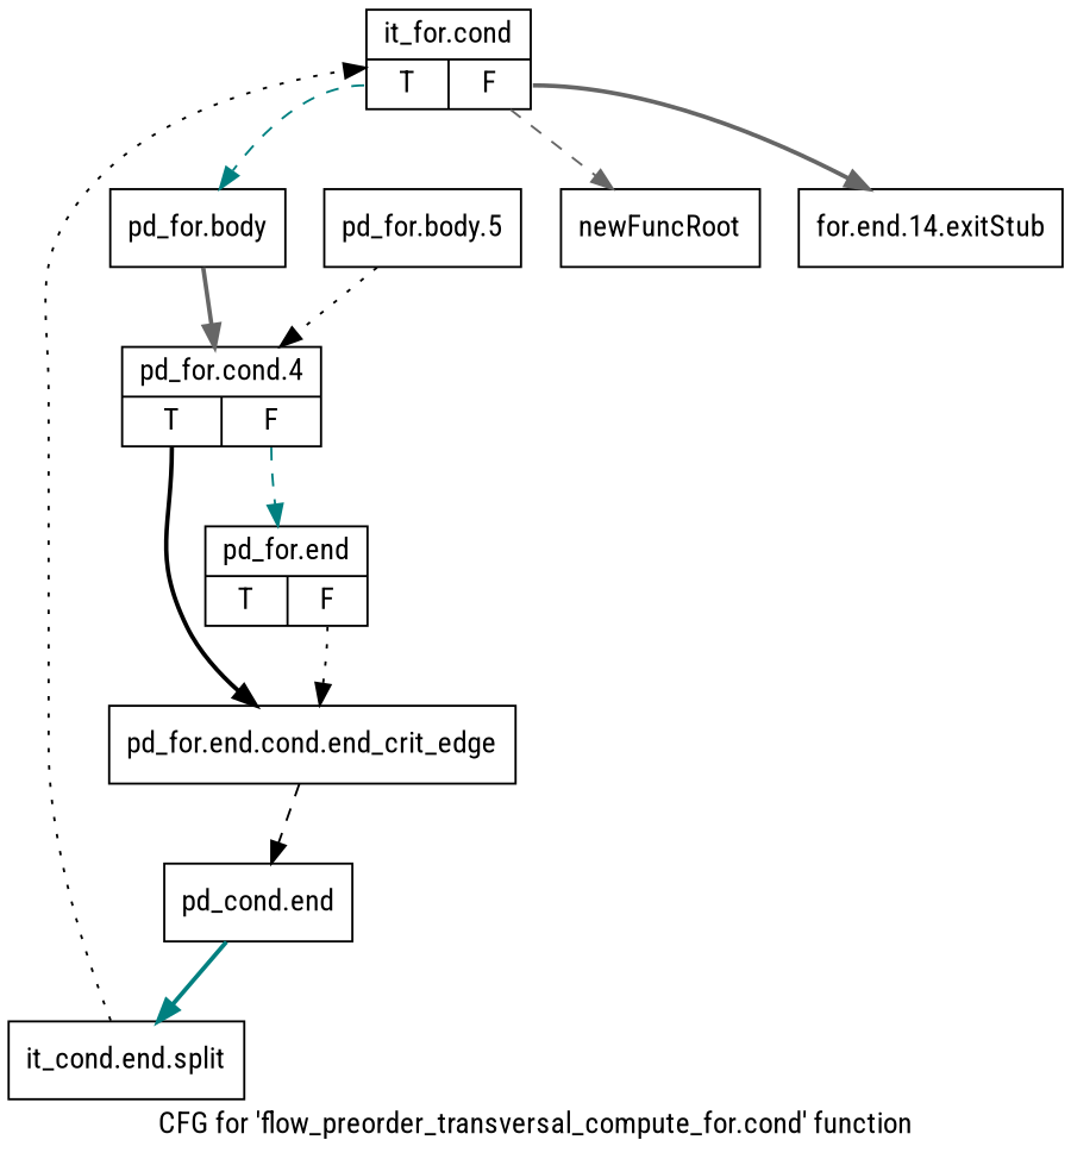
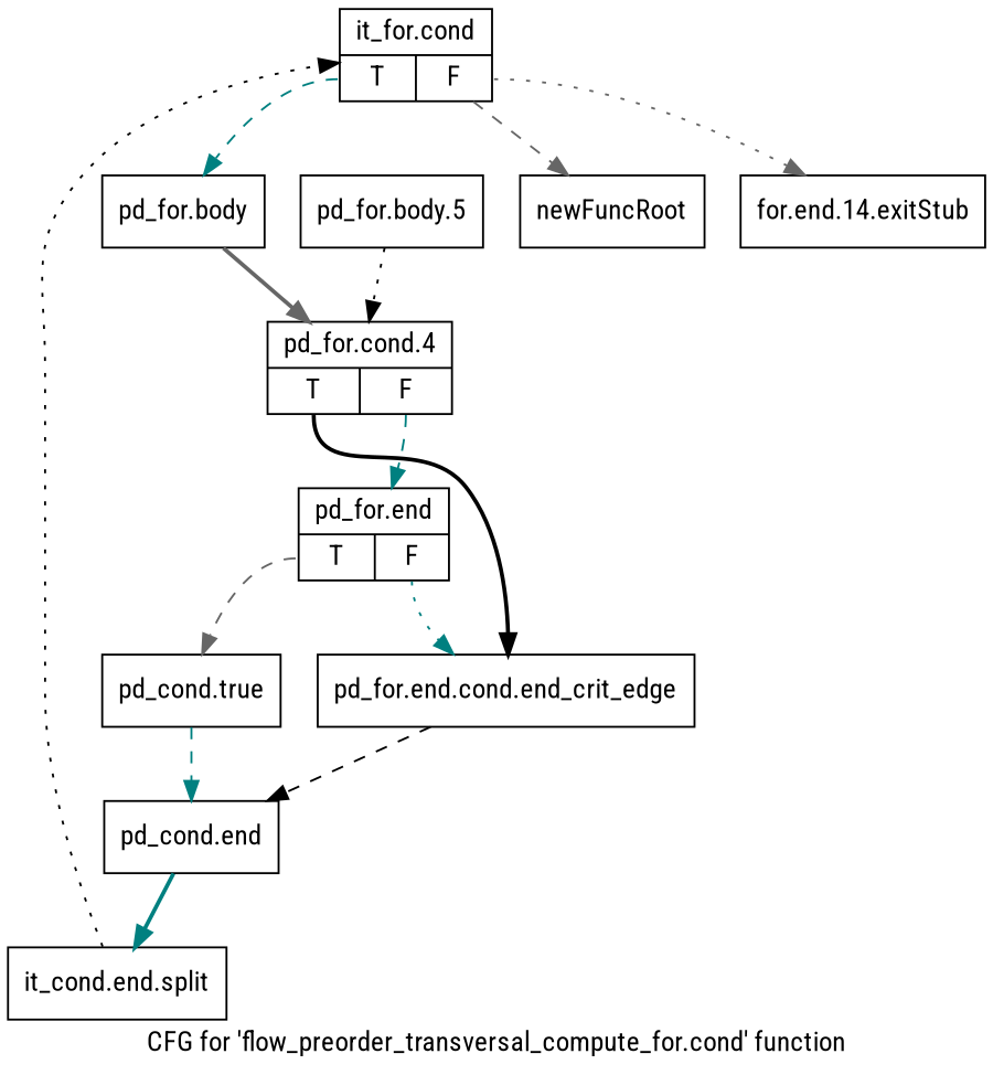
  digraph {
    fontname="Roboto Condensed"
    label="CFG for 'flow_preorder_transversal_compute_for.cond' function"
    node [fontname="Roboto Condensed" shape=record]
    edge [color=teal fontname="Roboto Condensed" style=dashed]
    n1 [label="{newFuncRoot}"]
    n2 [label="{it_for.cond|{<s0>T|<s1>F}}"]
    n3 [label="{for.end.14.exitStub}"]
    n4 [label="{pd_for.body}"]
    n5 [label="{pd_for.cond.4|{<s0>T|<s1>F}}"]
    n6 [label="{pd_for.end|{<s0>T|<s1>F}}"]
    n7 [label="{pd_for.end.cond.end_crit_edge}"]
    n8 [label="{pd_for.body.5}"]
+   n9 [label="{pd_cond.true}"]
    n10 [label="{pd_cond.end}"]
    n11 [label="{it_cond.end.split}"]
    n2 -> n1 [color=gray40]
-   n2 -> n3 [color=gray40 style=bold tailport=s1]
+   n2 -> n3 [color=gray40 style=dotted tailport=s1]
    n2 -> n4 [tailport=s0]
    n4 -> n5 [color=gray40 style=bold]
    n5 -> n6 [tailport=s1]
    n5 -> n7 [color=black style=bold tailport=s0]
-   n6 -> n7 [color=black style=dotted tailport=s1]
+   n6 -> n7 [style=dotted tailport=s1]
+   n6 -> n9 [color=gray40 tailport=s0]
    n7 -> n10 [color=black]
    n8 -> n5 [color=black style=dotted]
+   n9 -> n10
    n10 -> n11 [style=bold]
    n11 -> n2 [color=black style=dotted]
  }
